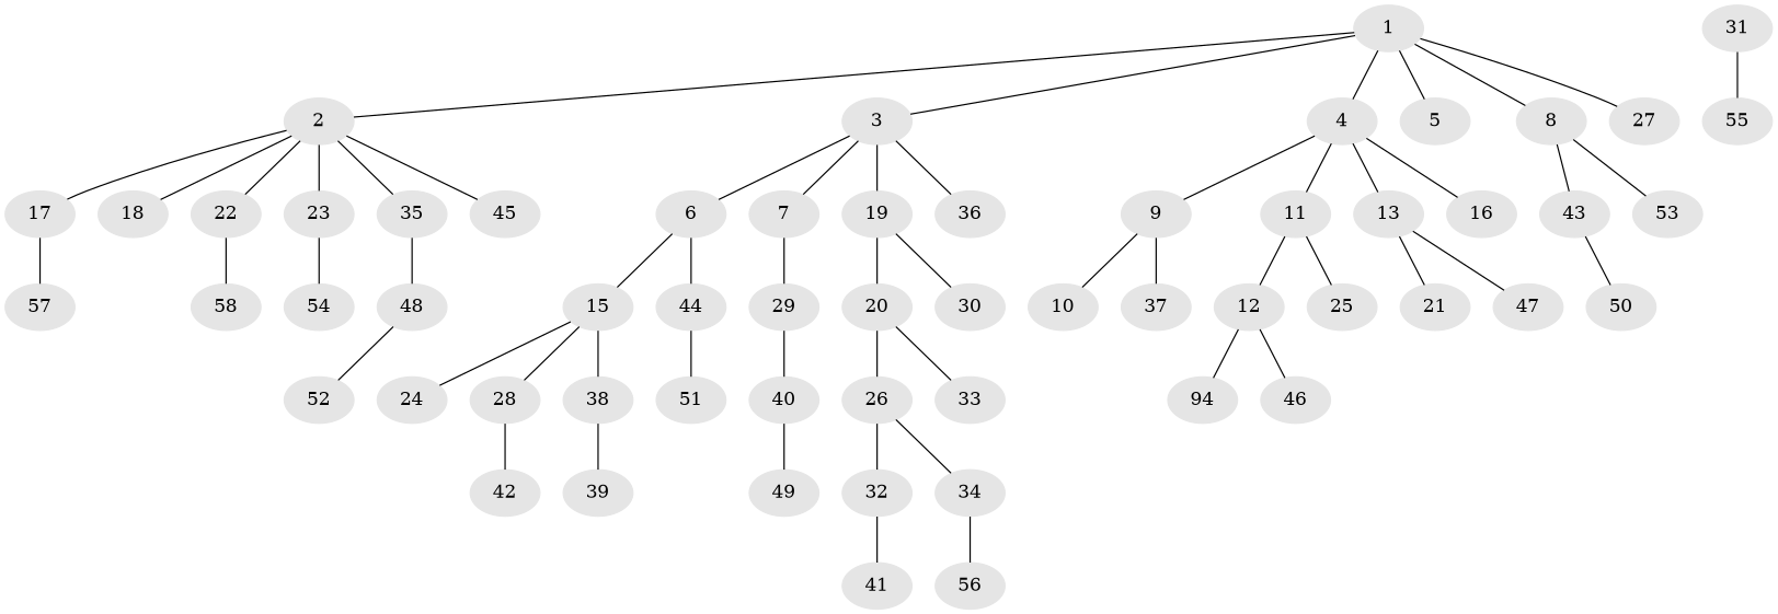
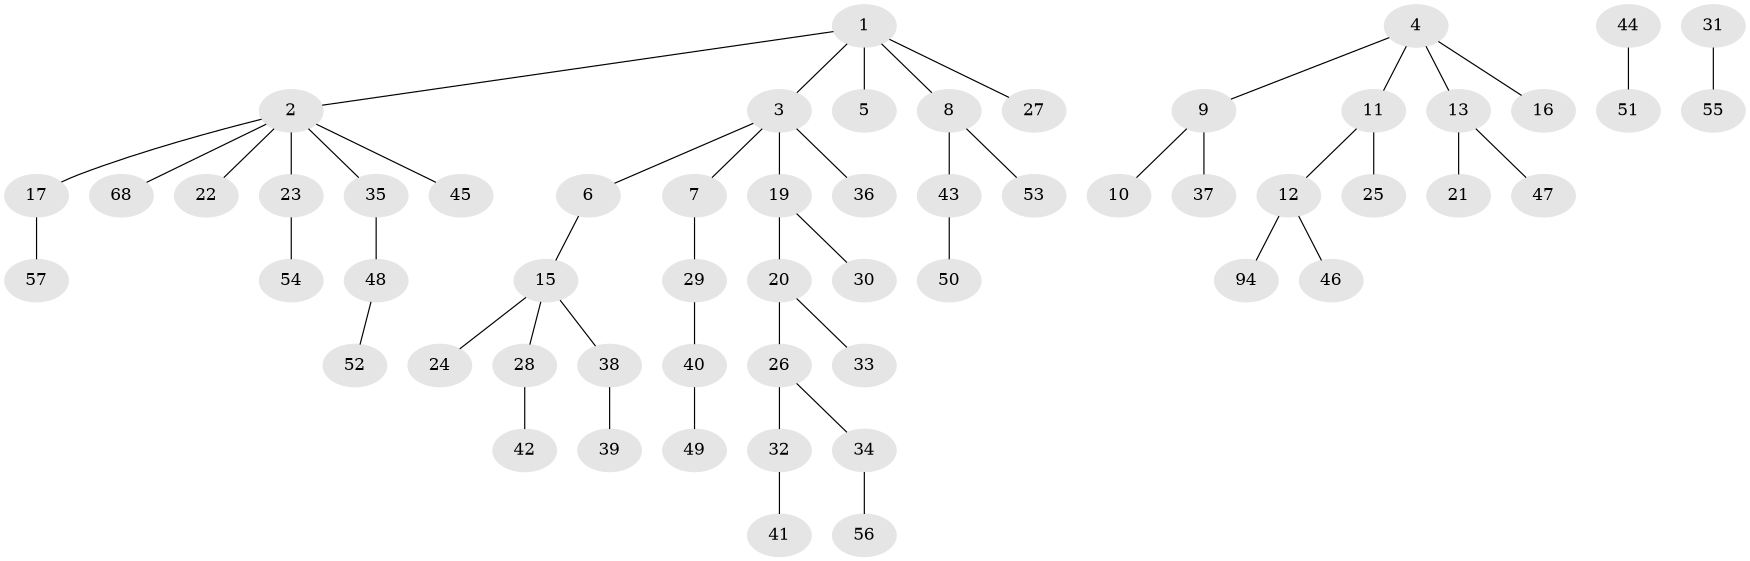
  graph {
    node [color=gray90 style=filled]
    1
    2
    3
    4
    5
    8
    27
    17
-   18
+   18 [label=68]
    22
    23
    35
    45
    6
    7
    19
    36
    9
    11
    13
    16
    43
    53
    57
-   58
    54
    48
    15
    44
    29
    20
    30
    10
    37
    12
    25
    21
    47
    24
    28
    38
    51
    40
    31
    55
    50
    n47 [label=94]
    46
    42
    39
    26
    33
    32
    34
    41
    56
    49
    52
    1 -- 2
    1 -- 3
-   1 -- 4
    1 -- 5
    1 -- 8
    1 -- 27
    2 -- 17
    2 -- 18
    2 -- 22
    2 -- 23
    2 -- 35
    2 -- 45
    3 -- 6
    3 -- 7
    3 -- 19
    3 -- 36
    4 -- 9
    4 -- 11
    4 -- 13
    4 -- 16
    8 -- 43
    8 -- 53
    17 -- 57
-   22 -- 58
    23 -- 54
    35 -- 48
    6 -- 15
-   6 -- 44
    7 -- 29
    19 -- 20
    19 -- 30
    9 -- 10
    9 -- 37
    11 -- 12
    11 -- 25
    13 -- 21
    13 -- 47
    43 -- 50
    48 -- 52
    15 -- 24
    15 -- 28
    15 -- 38
    44 -- 51
    29 -- 40
    20 -- 26
    20 -- 33
    12 -- n47
    12 -- 46
    28 -- 42
    38 -- 39
    40 -- 49
    31 -- 55
    26 -- 32
    26 -- 34
    32 -- 41
    34 -- 56
  }
